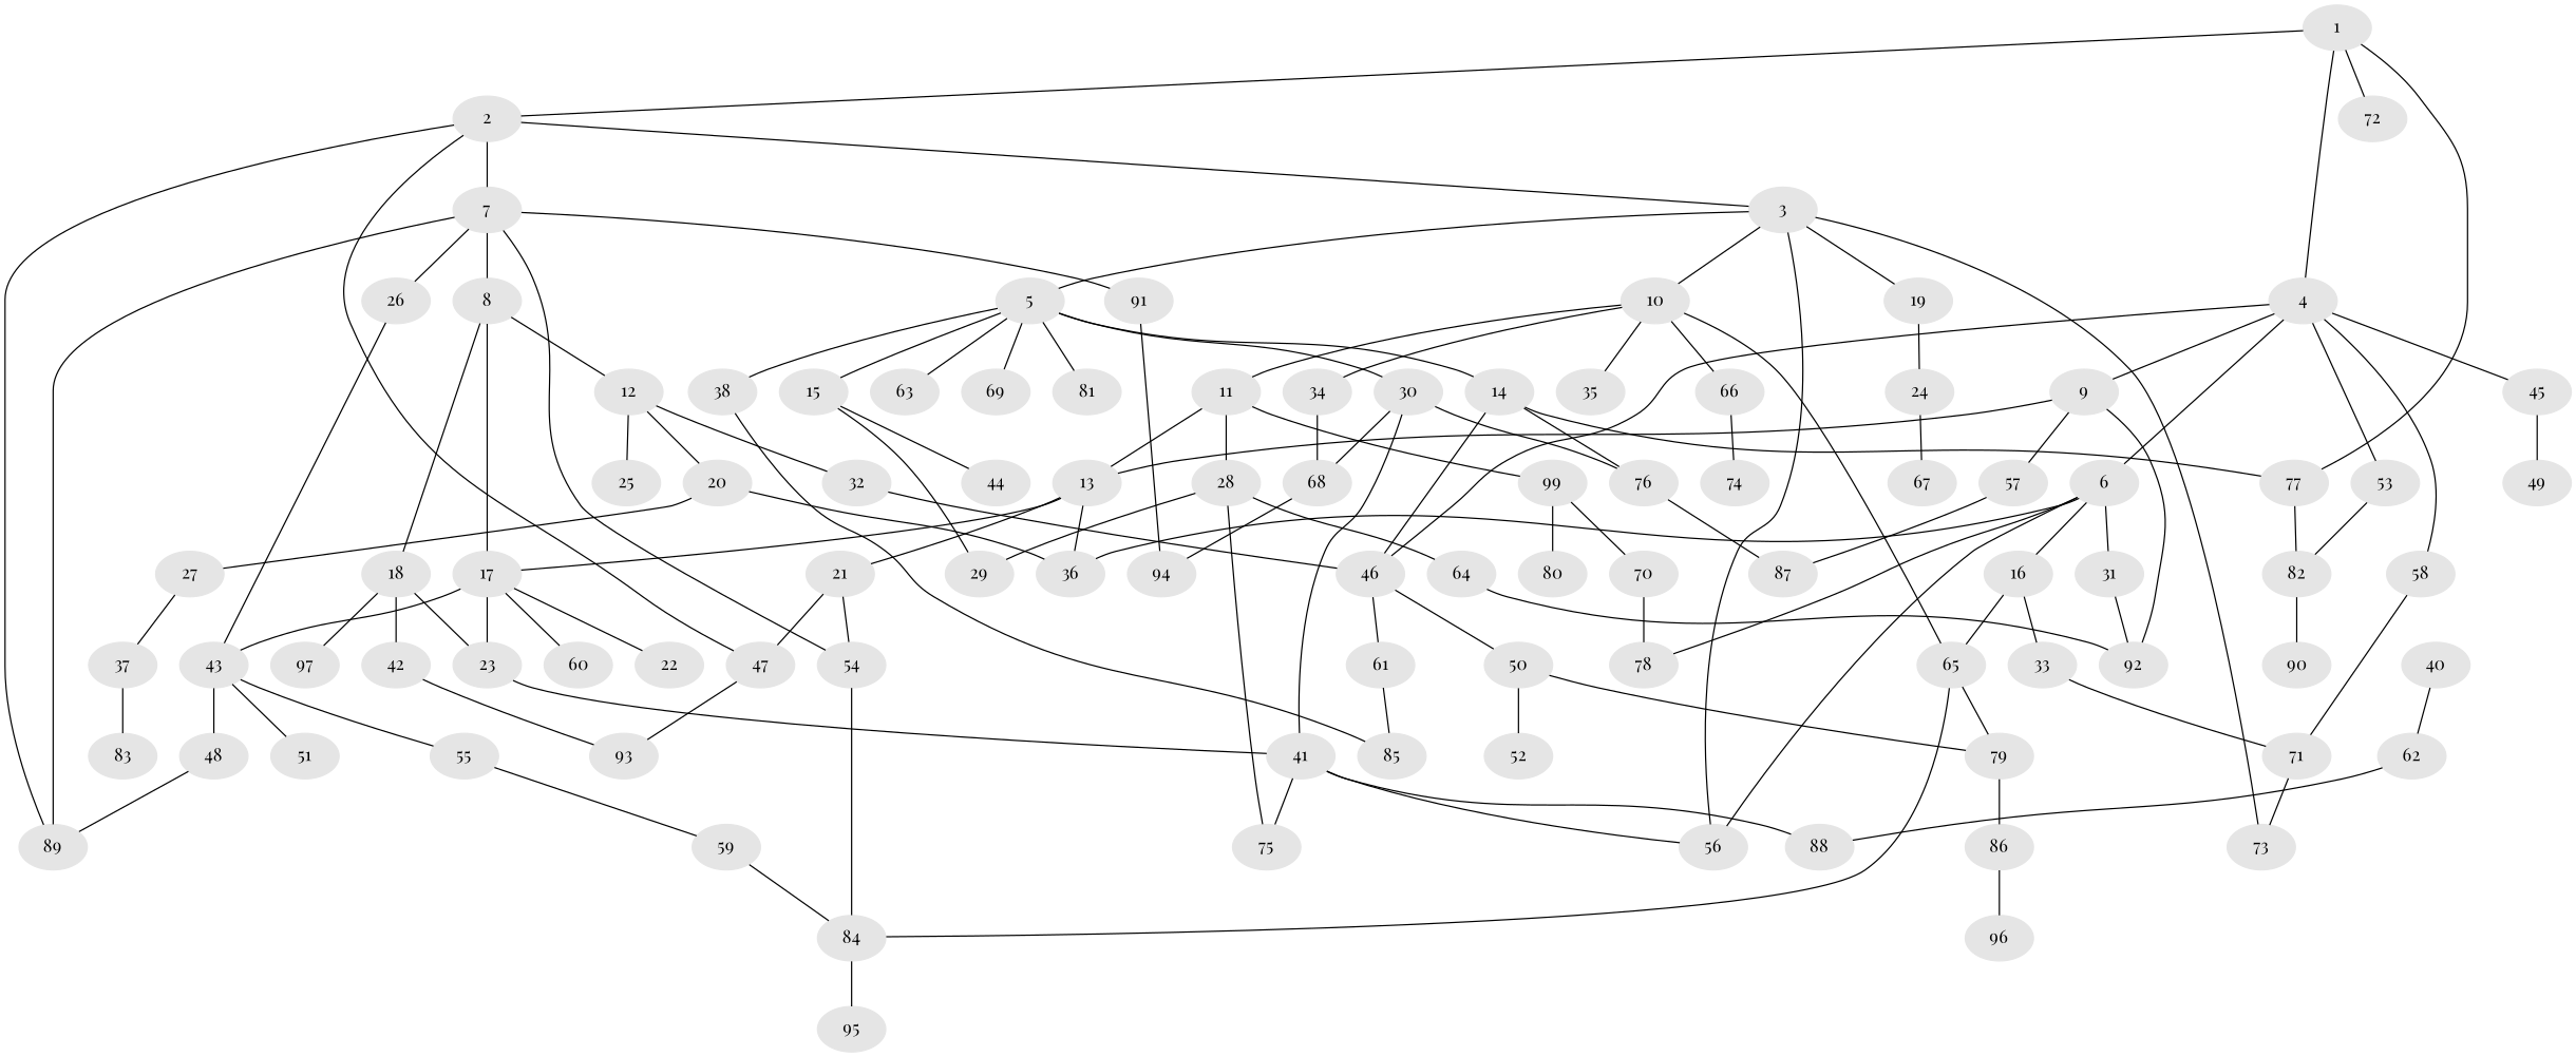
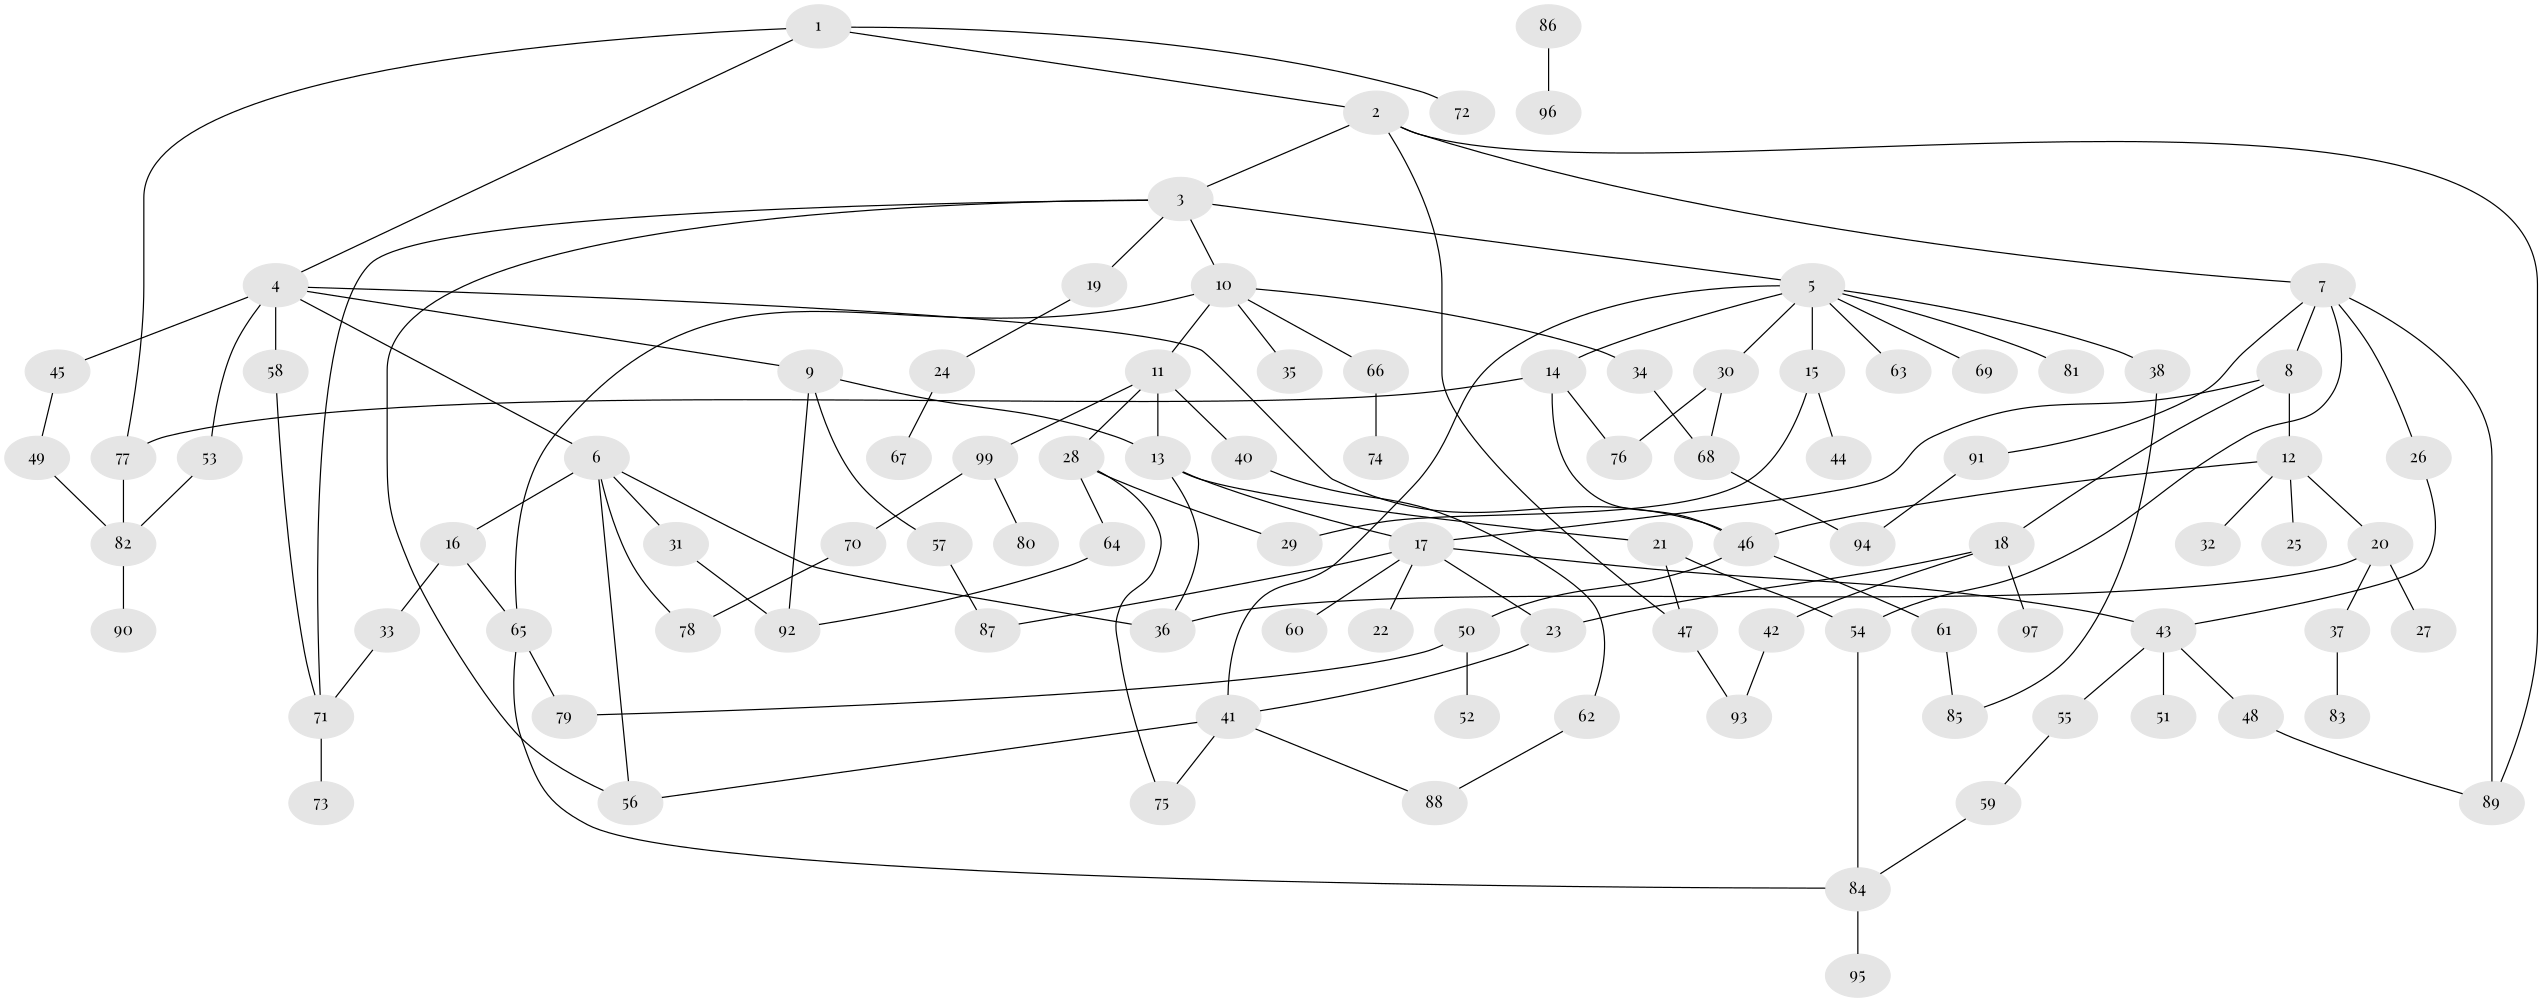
  graph {
    fontname="Playfair Display"
    node [color=gray90 fontname="Playfair Display" style=filled]
    edge [fontname="Playfair Display"]
    1
    2
    4
    72
    77
    3
    7
    47
    89
    6
    9
    45
    46
    53
    58
    82
    5
    10
    19
    56
    71
    8
    26
    54
    91
    93
    14
    15
    38
    41
    63
    69
    81
    30
    11
    34
    35
    65
    66
    24
    73
    16
    31
    36
    78
    13
    57
    92
    49
    50
    61
    76
    29
    44
    85
    75
    88
    33
    12
    17
    18
    43
    84
    94
    20
    25
    32
    22
    23
    60
    87
    42
    97
    21
    28
    n76 [label=99]
    40
    68
    79
    74
    64
    70
    80
    62
    27
    37
    48
    51
    55
    67
    83
    59
    52
    90
    86
    95
    96
    1 -- 2
    1 -- 4
    1 -- 72
    1 -- 77
    2 -- 3
    2 -- 7
    2 -- 47
    2 -- 89
    4 -- 6
    4 -- 9
    4 -- 45
    4 -- 46
    4 -- 53
    4 -- 58
    77 -- 82
    3 -- 5
    3 -- 10
    3 -- 19
    3 -- 56
-   3 -- 73
+   3 -- 71
    7 -- 89
    7 -- 8
    7 -- 26
    7 -- 54
    7 -- 91
    47 -- 93
    6 -- 56
    6 -- 16
    6 -- 31
    6 -- 36
    6 -- 78
    9 -- 13
    9 -- 57
    9 -- 92
    45 -- 49
    46 -- 50
    46 -- 61
    53 -- 82
    58 -- 71
    82 -- 90
    5 -- 14
    5 -- 15
    5 -- 38
-   30 -- 41
+   5 -- 41
    5 -- 63
    5 -- 69
    5 -- 81
    5 -- 30
    10 -- 11
    10 -- 34
    10 -- 35
    10 -- 65
    10 -- 66
    19 -- 24
    71 -- 73
    8 -- 12
    8 -- 17
    8 -- 18
    26 -- 43
    54 -- 84
    91 -- 94
    14 -- 77
    14 -- 46
    14 -- 76
    15 -- 29
    15 -- 44
    38 -- 85
    41 -- 56
    41 -- 75
    41 -- 88
    30 -- 76
    30 -- 68
    11 -- 13
    11 -- 28
    11 -- n76
+   11 -- 40
    34 -- 68
    65 -- 84
    65 -- 79
    66 -- 74
    24 -- 67
    16 -- 65
    16 -- 33
    31 -- 92
    13 -- 36
    13 -- 17
    13 -- 21
    57 -- 87
+   49 -- 82
    50 -- 79
    50 -- 52
    61 -- 85
    33 -- 71
-   32 -- 46
+   12 -- 46
    12 -- 20
    12 -- 25
    12 -- 32
    17 -- 43
    17 -- 22
    17 -- 23
    17 -- 60
-   76 -- 87
+   17 -- 87
    18 -- 23
    18 -- 42
    18 -- 97
    43 -- 48
    43 -- 51
    43 -- 55
    84 -- 95
    20 -- 36
    20 -- 27
-   27 -- 37
+   20 -- 37
    23 -- 41
    42 -- 93
    21 -- 47
    21 -- 54
    28 -- 29
    28 -- 75
    28 -- 64
    n76 -- 70
    n76 -- 80
    40 -- 62
    68 -- 94
-   79 -- 86
    64 -- 92
    70 -- 78
    62 -- 88
    37 -- 83
    48 -- 89
    55 -- 59
    59 -- 84
    86 -- 96
  }
